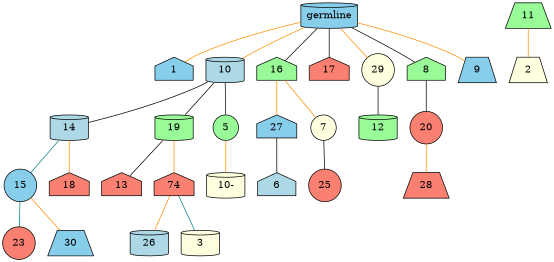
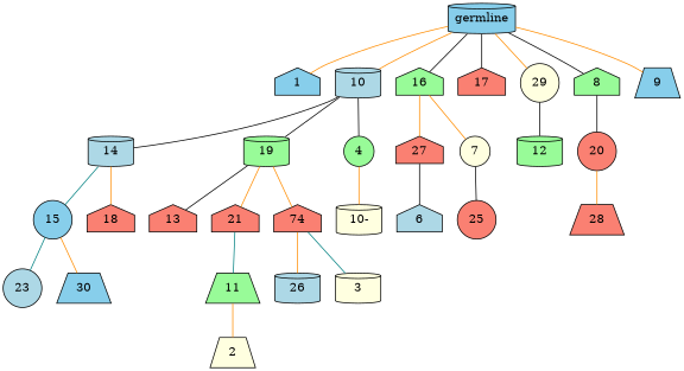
  graph {
    node [fillcolor=salmon shape=house style=filled]
    edge [color=darkorange]
    n1 [fillcolor=skyblue label=germline shape=cylinder]
    n2 [fillcolor=skyblue label=1]
    n3 [fillcolor=lightblue label=10 shape=cylinder]
    n4 [fillcolor=palegreen label=16]
    n5 [label=17]
    n6 [fillcolor=lightyellow label=29 shape=circle]
    n7 [fillcolor=palegreen label=8]
    n8 [fillcolor=skyblue label=9 shape=trapezium]
    n9 [fillcolor=lightblue label=14 shape=cylinder]
    n10 [fillcolor=palegreen label=19 shape=cylinder]
-   n11 [fillcolor=palegreen label=5 shape=circle]
-   n12 [fillcolor=skyblue label=27]
+   n11 [fillcolor=palegreen label=4 shape=circle]
+   n12 [label=27]
    n13 [fillcolor=lightyellow label=7 shape=circle]
    n14 [fillcolor=palegreen label=12 shape=cylinder]
    n15 [label=20 shape=circle]
    n16 [fillcolor=skyblue label=15 shape=circle]
    n17 [label=18]
    n18 [label=13]
+   n19 [label=21]
    n20 [label=74]
    n21 [fillcolor=lightyellow label="10-" shape=cylinder]
-   n22 [label=23 shape=circle]
+   n22 [fillcolor=lightblue label=23 shape=circle]
    n23 [fillcolor=skyblue label=30 shape=trapezium]
    n24 [fillcolor=palegreen label=11 shape=trapezium]
    n25 [fillcolor=lightblue label=26 shape=cylinder]
    n26 [fillcolor=lightyellow label=3 shape=cylinder]
    n27 [fillcolor=lightyellow label=2 shape=trapezium]
    n28 [fillcolor=lightblue label=6]
    n29 [label=25 shape=circle]
    n30 [label=28 shape=trapezium]
    n1 -- n2
    n1 -- n3
    n1 -- n4 [color=black]
    n1 -- n5 [color=black]
    n1 -- n6
    n1 -- n7 [color=black]
    n1 -- n8
    n3 -- n9 [color=black]
    n3 -- n10 [color=black]
    n3 -- n11 [color=black]
    n4 -- n12
    n4 -- n13
    n6 -- n14 [color=black]
    n7 -- n15 [color=black]
    n9 -- n16 [color=teal]
    n9 -- n17
    n10 -- n18 [color=black]
+   n10 -- n19
    n10 -- n20
    n11 -- n21
    n12 -- n28 [color=black]
    n13 -- n29 [color=black]
    n15 -- n30
    n16 -- n22 [color=teal]
    n16 -- n23
+   n19 -- n24 [color=teal]
    n20 -- n25
    n20 -- n26 [color=teal]
    n24 -- n27
  }
